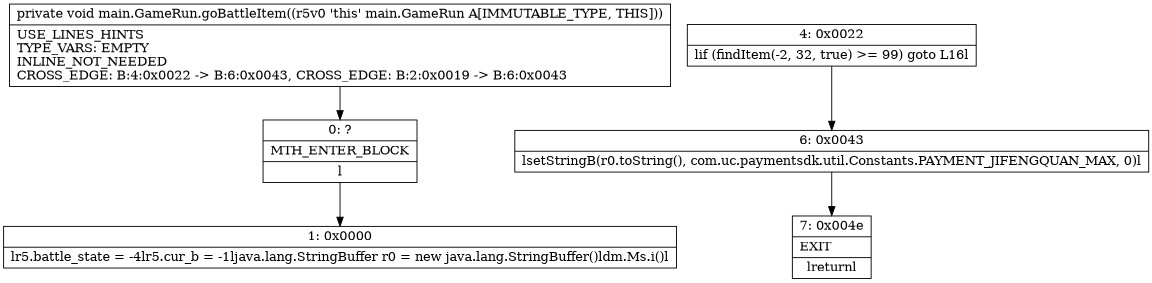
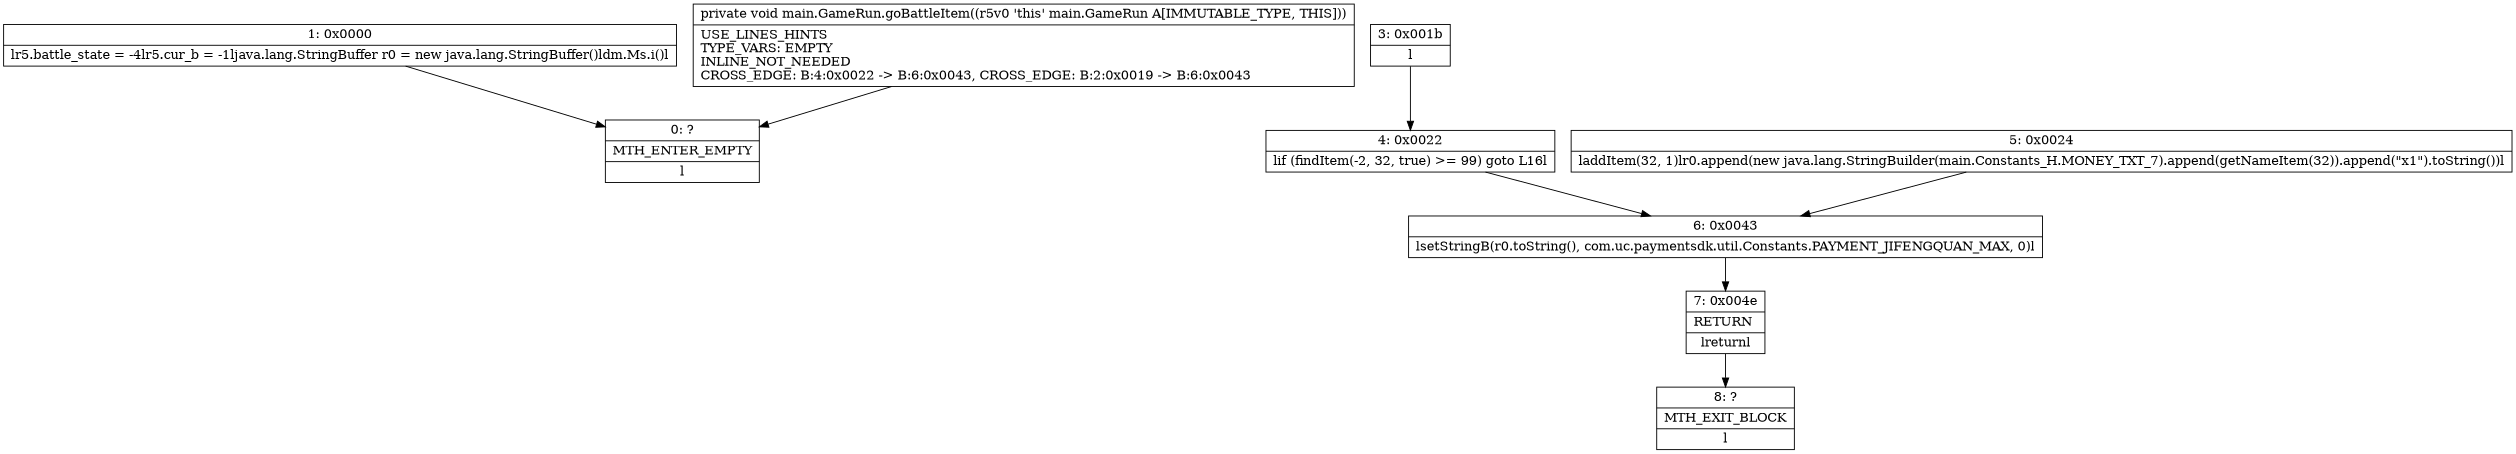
  digraph {
    node [shape=record]
-   n1 [label="{0\:\ ?|MTH_ENTER_BLOCK\l|l}"]
+   n1 [label="{0\:\ ?|MTH_ENTER_EMPTY\l|l}"]
    n2 [label="{1\:\ 0x0000|lr5.battle_state = \-4lr5.cur_b = \-1ljava.lang.StringBuffer r0 = new java.lang.StringBuffer()ldm.Ms.i()l}"]
+   n3 [label="{3\:\ 0x001b|l}"]
    n4 [label="{4\:\ 0x0022|lif (findItem(\-2, 32, true) \>= 99) goto L16l}"]
    n5 [label="{6\:\ 0x0043|lsetStringB(r0.toString(), com.uc.paymentsdk.util.Constants.PAYMENT_JIFENGQUAN_MAX, 0)l}"]
-   n6 [label="{7\:\ 0x004e|EXIT\l|lreturnl}"]
+   n6 [label="{7\:\ 0x004e|RETURN\l|lreturnl}"]
+   n7 [label="{5\:\ 0x0024|laddItem(32, 1)lr0.append(new java.lang.StringBuilder(main.Constants_H.MONEY_TXT_7).append(getNameItem(32)).append(\"x1\").toString())l}"]
+   n8 [label="{8\:\ ?|MTH_EXIT_BLOCK\l|l}"]
    n9 [label="{private void main.GameRun.goBattleItem((r5v0 'this' main.GameRun A[IMMUTABLE_TYPE, THIS]))  | USE_LINES_HINTS\lTYPE_VARS: EMPTY\lINLINE_NOT_NEEDED\lCROSS_EDGE: B:4:0x0022 \-\> B:6:0x0043, CROSS_EDGE: B:2:0x0019 \-\> B:6:0x0043\l}"]
-   n1 -> n2
+   n2 -> n1
+   n3 -> n4
    n4 -> n5
    n5 -> n6
+   n6 -> n8
+   n7 -> n5
    n9 -> n1
  }
